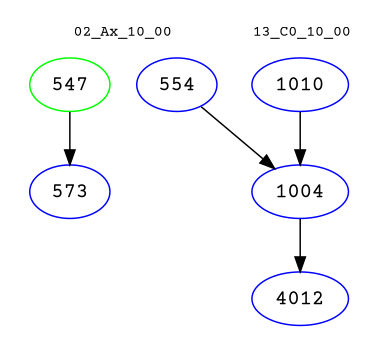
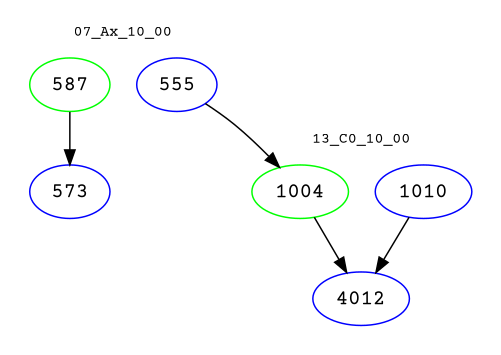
  digraph {
    fontname="Courier Prime"
    node [color=blue fontname="Courier Prime"]
    edge [color=black fontname="Courier Prime"]
-   n1 [label=554]
-   n2 [color=green label=547]
+   n1 [label=555]
+   n2 [color=green label=587]
    n3 [label=573]
    n4 [label=1010]
-   n5 [label=1004]
+   n5 [color=green label=1004]
    n6 [label=4012]
    subgraph cluster_1 {
      color=white
      fontsize=10
-     label="02_Ax_10_00"
+     label="07_Ax_10_00"
      n1
      n2
      n3
    }
    subgraph cluster_2 {
      color=white
      fontsize=10
      label="13_C0_10_00"
      n4
      n5
      n6
    }
    n1 -> n5
    n2 -> n3
-   n4 -> n5
+   n4 -> n6
    n5 -> n6
  }
